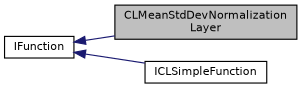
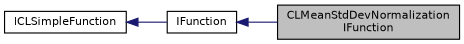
  digraph {
    rankdir=LR
    node [color=black fillcolor=white fontname=Helvetica fontsize=10 shape=record style=filled]
    edge [color=midnightblue dir=back fontname=Helvetica fontsize=10 labelfontname=Helvetica labelfontsize=10 style=solid]
-   n1 [fillcolor=grey75 fontcolor=black height=0.2 label="CLMeanStdDevNormalization\lLayer" width=0.4]
+   n1 [fillcolor=grey75 fontcolor=black height=0.2 label="CLMeanStdDevNormalization\lIFunction" width=0.4]
    n2 [height=0.2 label=ICLSimpleFunction width=0.4]
    n3 [height=0.2 label=IFunction width=0.4]
    n3 -> n1
-   n3 -> n2
+   n2 -> n3
  }
